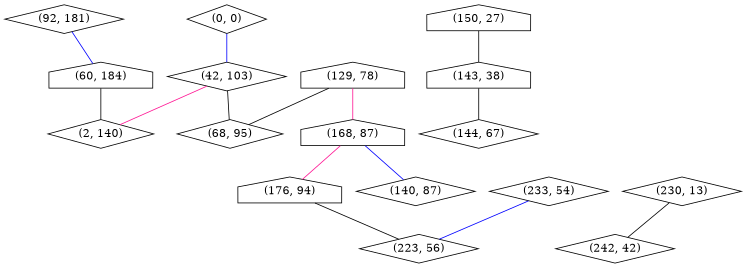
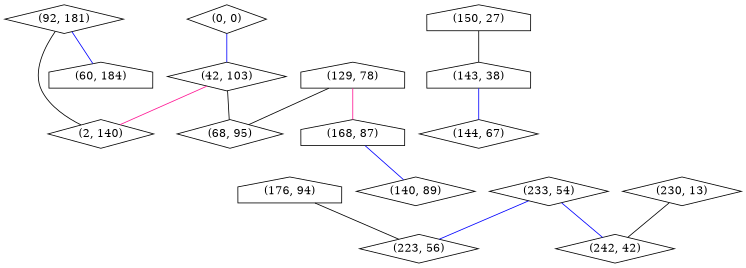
  graph {
    node [shape=diamond]
    edge [color=black weight=1]
    n1 [label="(92, 181)"]
    "(2, 140)"
    "(60, 184)" [shape=house]
    "(0, 0)"
    "(42, 103)"
    "(68, 95)"
    "(233, 54)"
    "(223, 56)"
    "(242, 42)"
    "(168, 87)" [shape=house]
    "(176, 94)" [shape=house]
-   "(140, 87)"
+   "(140, 87)" [label="(140, 89)"]
    "(150, 27)" [shape=house]
    "(143, 38)" [shape=house]
    "(230, 13)"
    "(129, 78)" [shape=house]
    "(144, 67)"
-   "(60, 184)" -- "(2, 140)"
+   n1 -- "(2, 140)"
    n1 -- "(60, 184)" [color=blue]
    "(0, 0)" -- "(42, 103)" [color=blue weight=4]
    "(42, 103)" -- "(2, 140)" [color=deeppink]
    "(42, 103)" -- "(68, 95)"
    "(233, 54)" -- "(223, 56)" [color=blue]
-   "(168, 87)" -- "(176, 94)" [color=deeppink]
+   "(233, 54)" -- "(242, 42)" [color=blue]
    "(168, 87)" -- "(140, 87)" [color=blue]
    "(176, 94)" -- "(223, 56)"
    "(150, 27)" -- "(143, 38)"
-   "(143, 38)" -- "(144, 67)"
+   "(143, 38)" -- "(144, 67)" [color=blue]
    "(230, 13)" -- "(242, 42)"
    "(129, 78)" -- "(68, 95)"
    "(129, 78)" -- "(168, 87)" [color=deeppink]
  }
